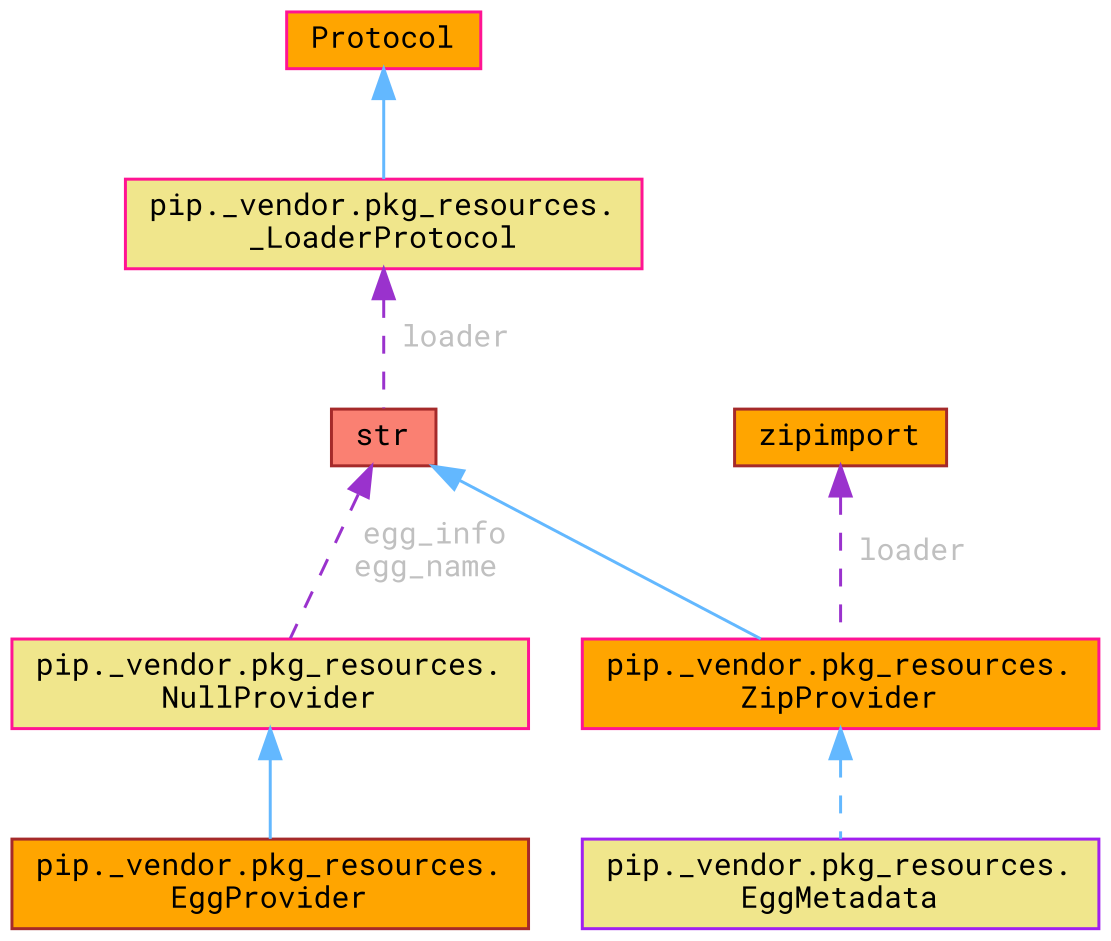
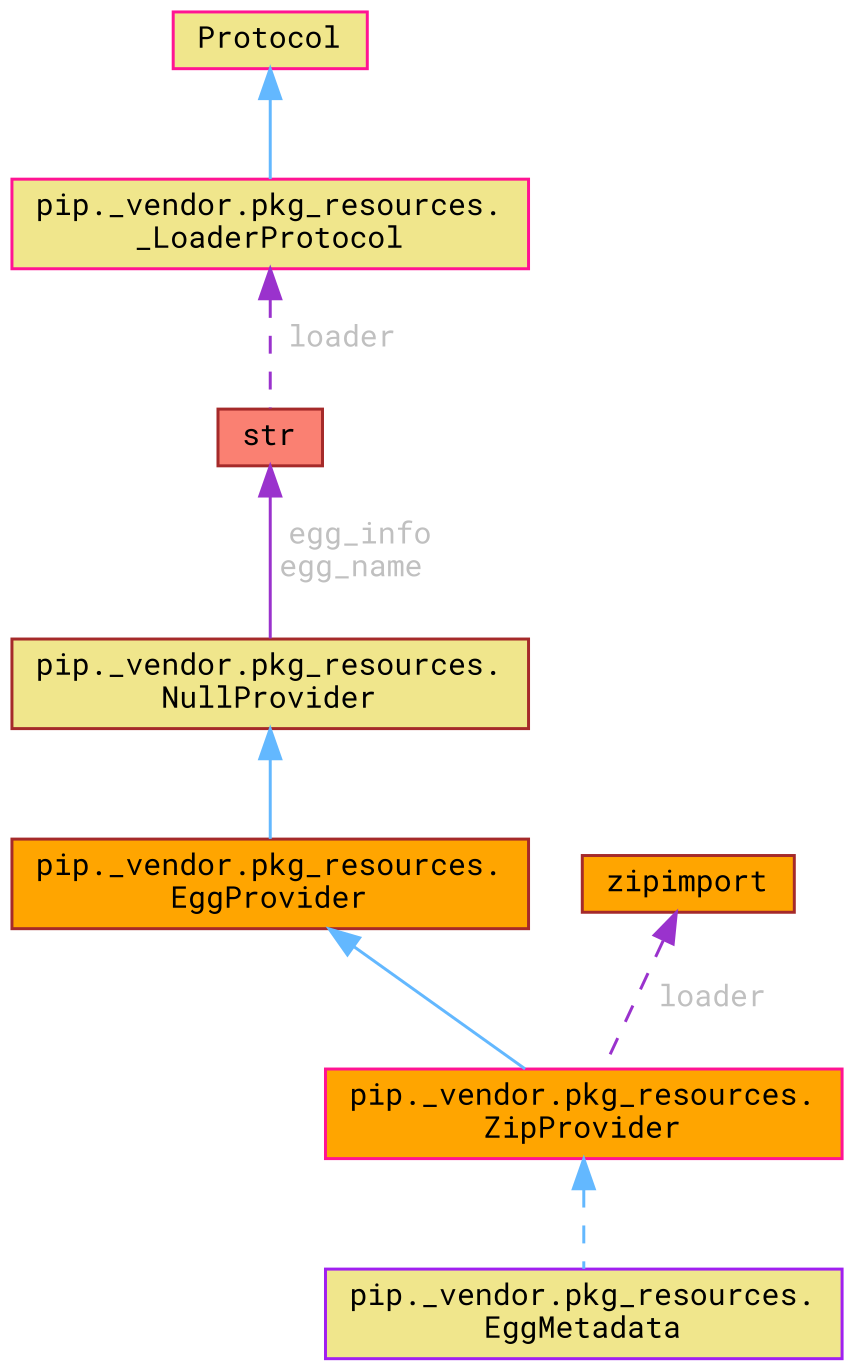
  digraph {
    fontname="Roboto Mono"
    node [color=brown fillcolor=orange fontname="Roboto Mono" fontsize=10 shape=box style=filled]
    edge [color=steelblue1 dir=back fontname="Roboto Mono" fontsize=10 labelfontname=Helvetica labelfontsize=10 style=dashed]
    n1 [color=purple fillcolor=khaki fontcolor=black height=0.2 label="pip._vendor.pkg_resources.\lEggMetadata" width=0.4]
    n2 [color=deeppink height=0.2 label="pip._vendor.pkg_resources.\lZipProvider" width=0.4]
    n3 [height=0.2 label="pip._vendor.pkg_resources.\lEggProvider" width=0.4]
-   n4 [color=deeppink fillcolor=khaki height=0.2 label="pip._vendor.pkg_resources.\lNullProvider" width=0.4]
+   n4 [fillcolor=khaki height=0.2 label="pip._vendor.pkg_resources.\lNullProvider" width=0.4]
    n5 [fillcolor=salmon height=0.2 label=str width=0.4]
    n6 [color=deeppink fillcolor=khaki height=0.2 label="pip._vendor.pkg_resources.\l_LoaderProtocol" width=0.4]
-   n7 [color=deeppink height=0.2 label=Protocol width=0.4]
+   n7 [color=deeppink fillcolor=khaki height=0.2 label=Protocol width=0.4]
    n8 [height=0.2 label=zipimport width=0.4]
    n2 -> n1
-   n5 -> n2 [style=solid]
+   n3 -> n2 [style=solid]
    n4 -> n3 [style=solid]
-   n5 -> n4 [color=darkorchid3 fontcolor=grey label=" egg_info\negg_name"]
+   n5 -> n4 [color=darkorchid3 fontcolor=grey label=" egg_info\negg_name" style=solid]
    n6 -> n5 [color=darkorchid3 fontcolor=grey label=" loader"]
    n7 -> n6 [style=solid]
    n8 -> n2 [color=darkorchid3 fontcolor=grey label=" loader"]
  }
